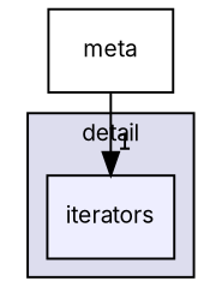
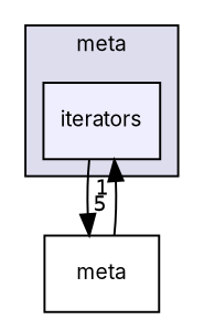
  digraph {
    compound=true
    fontname=Inter
    node [fontname=Inter fontsize=10 shape=box]
    edge [labeldistance=1.5 labelfontname=Helvetica labelfontsize=10 fontname=Inter]
    n1 [fillcolor="#eeeeff" label=iterators pencolor=black style=filled]
    n2 [label=meta]
    subgraph cluster_1 {
      bgcolor="#ddddee"
      fontsize=10
-     label=detail
+     label=meta
      pencolor=black
      n1
    }
+   n1 -> n2 [headlabel=5]
    n2 -> n1 [headlabel=1]
  }
